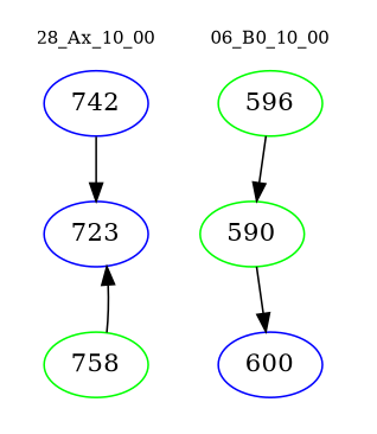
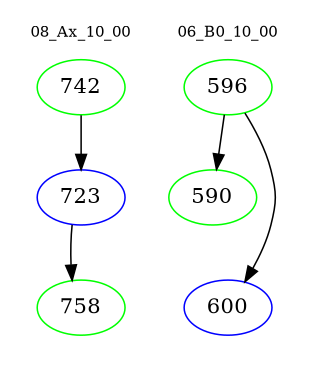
  digraph {
    node [color=green]
    edge [color=black]
-   n1 [color=blue label=742]
+   n1 [label=742]
    n2 [color=blue label=723]
    n3 [label=758]
    n4 [label=596]
    n5 [label=590]
    n6 [color=blue label=600]
    subgraph cluster_1 {
      color=white
      fontsize=10
-     label="28_Ax_10_00"
+     label="08_Ax_10_00"
      n1
      n2
      n3
    }
    subgraph cluster_2 {
      color=white
      fontsize=10
      label="06_B0_10_00"
      n4
      n5
      n6
    }
    n1 -> n2
-   n3 -> n2
+   n2 -> n3
    n4 -> n5
-   n5 -> n6
+   n4 -> n6
  }
